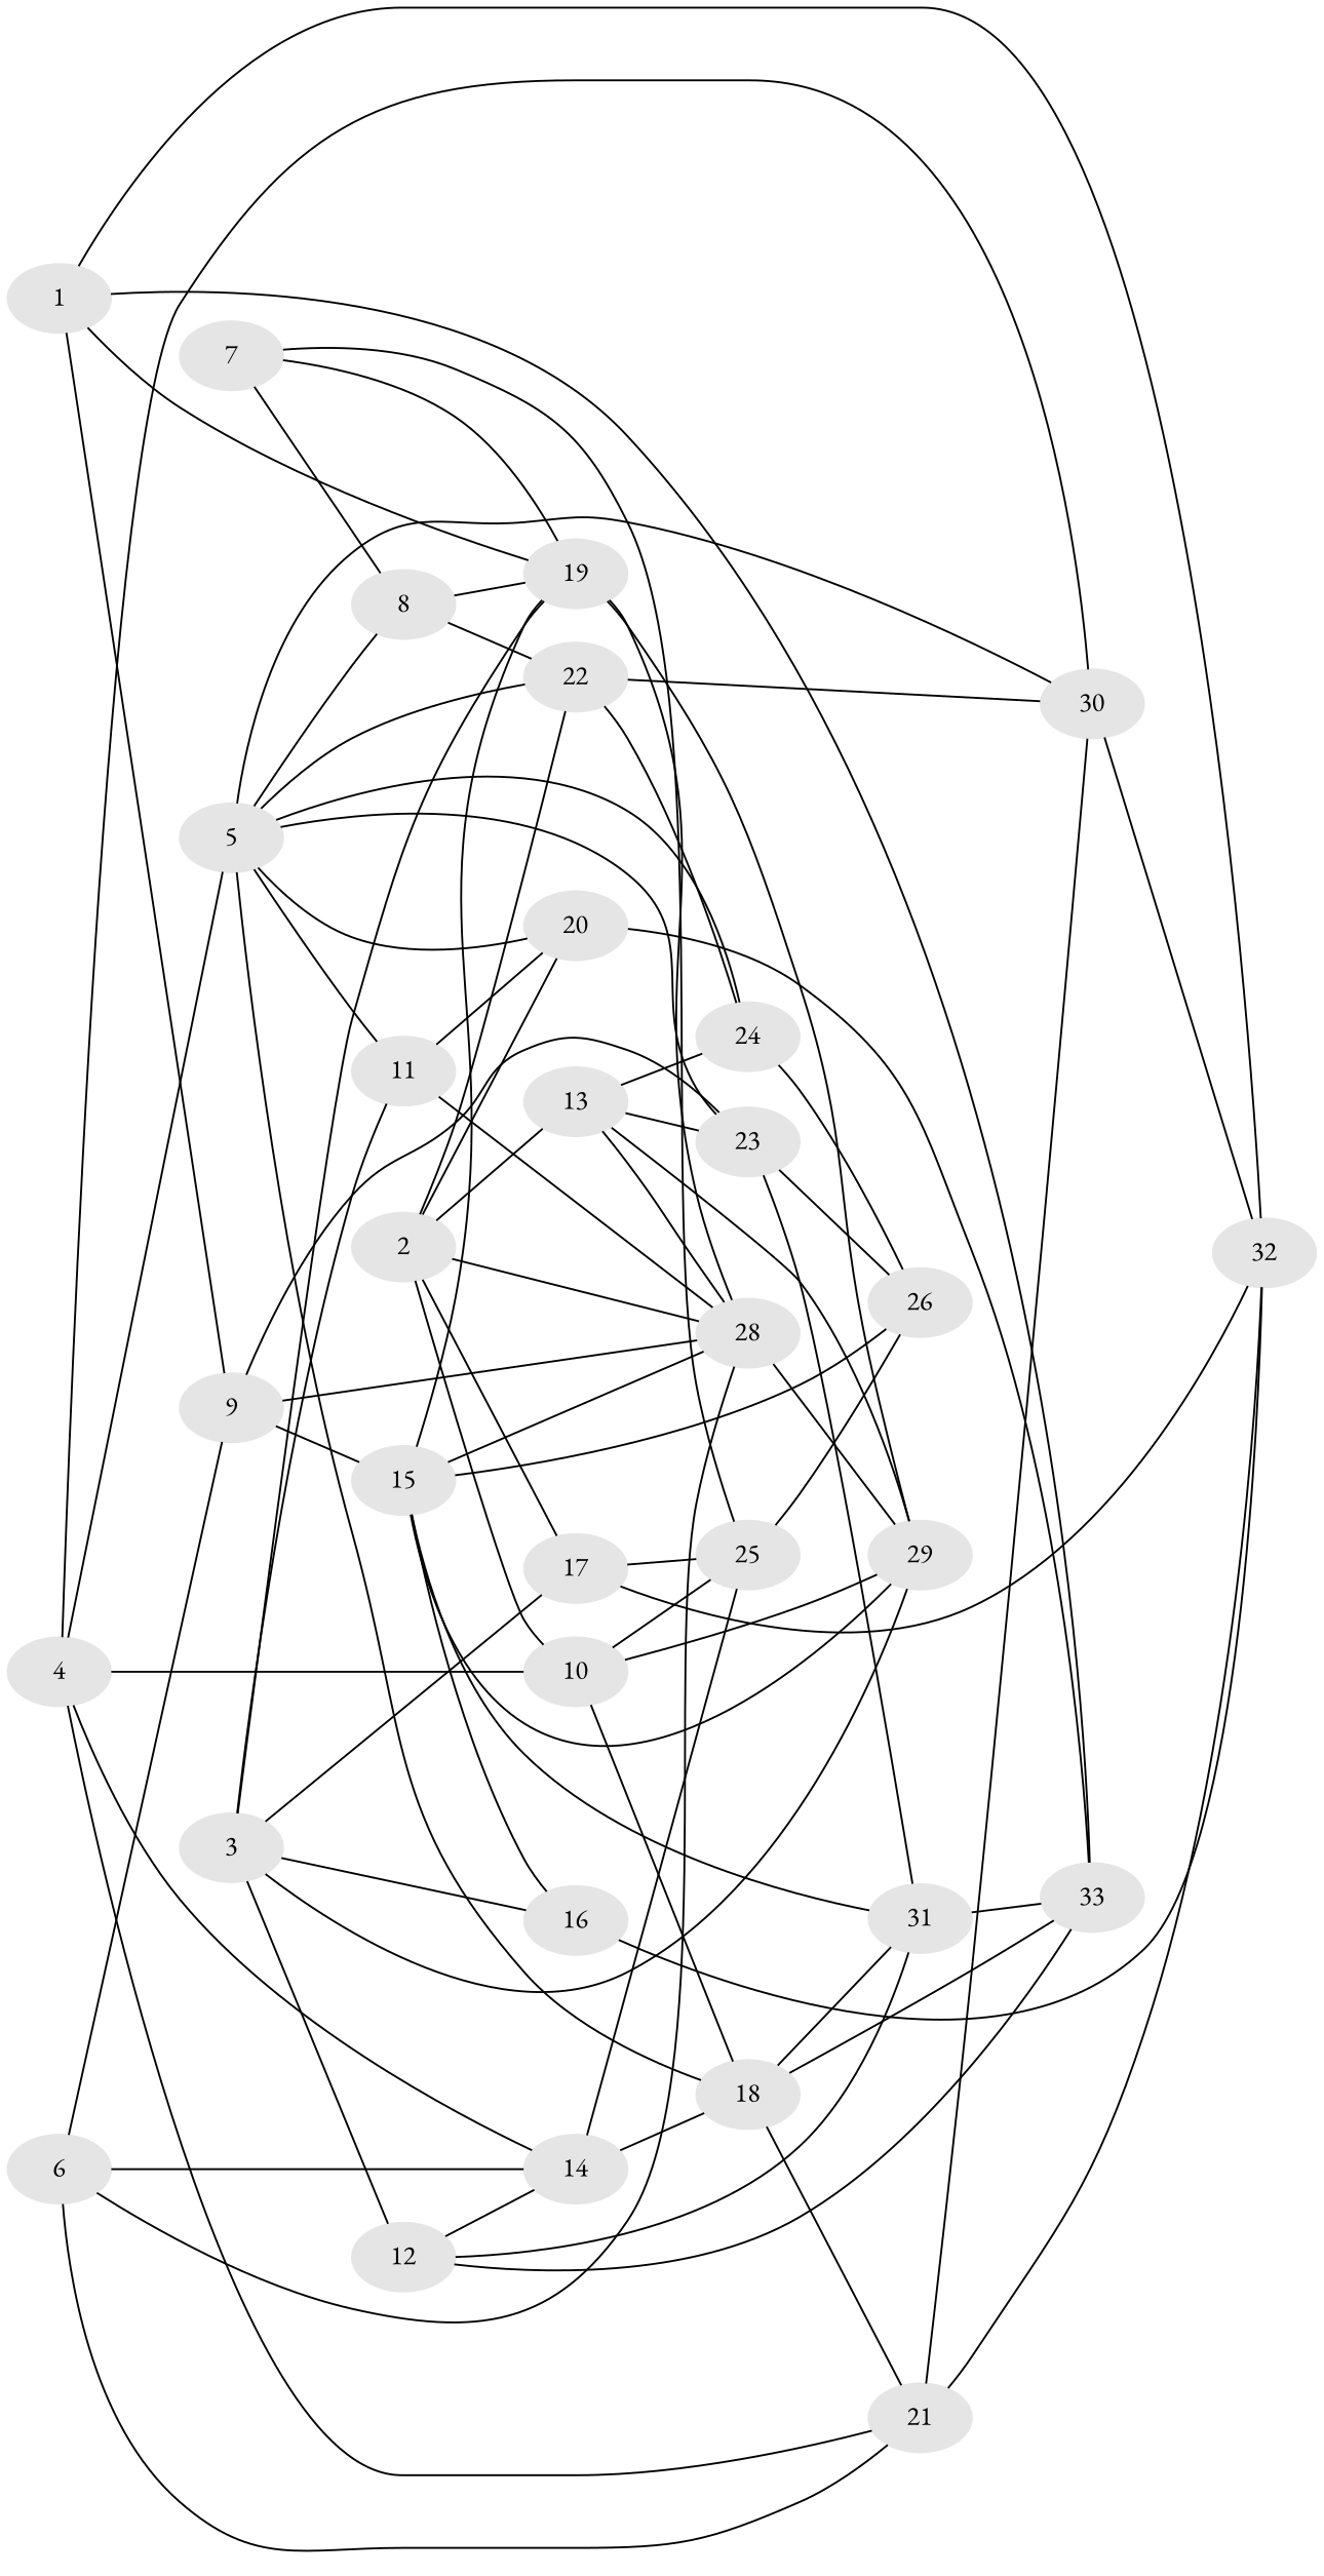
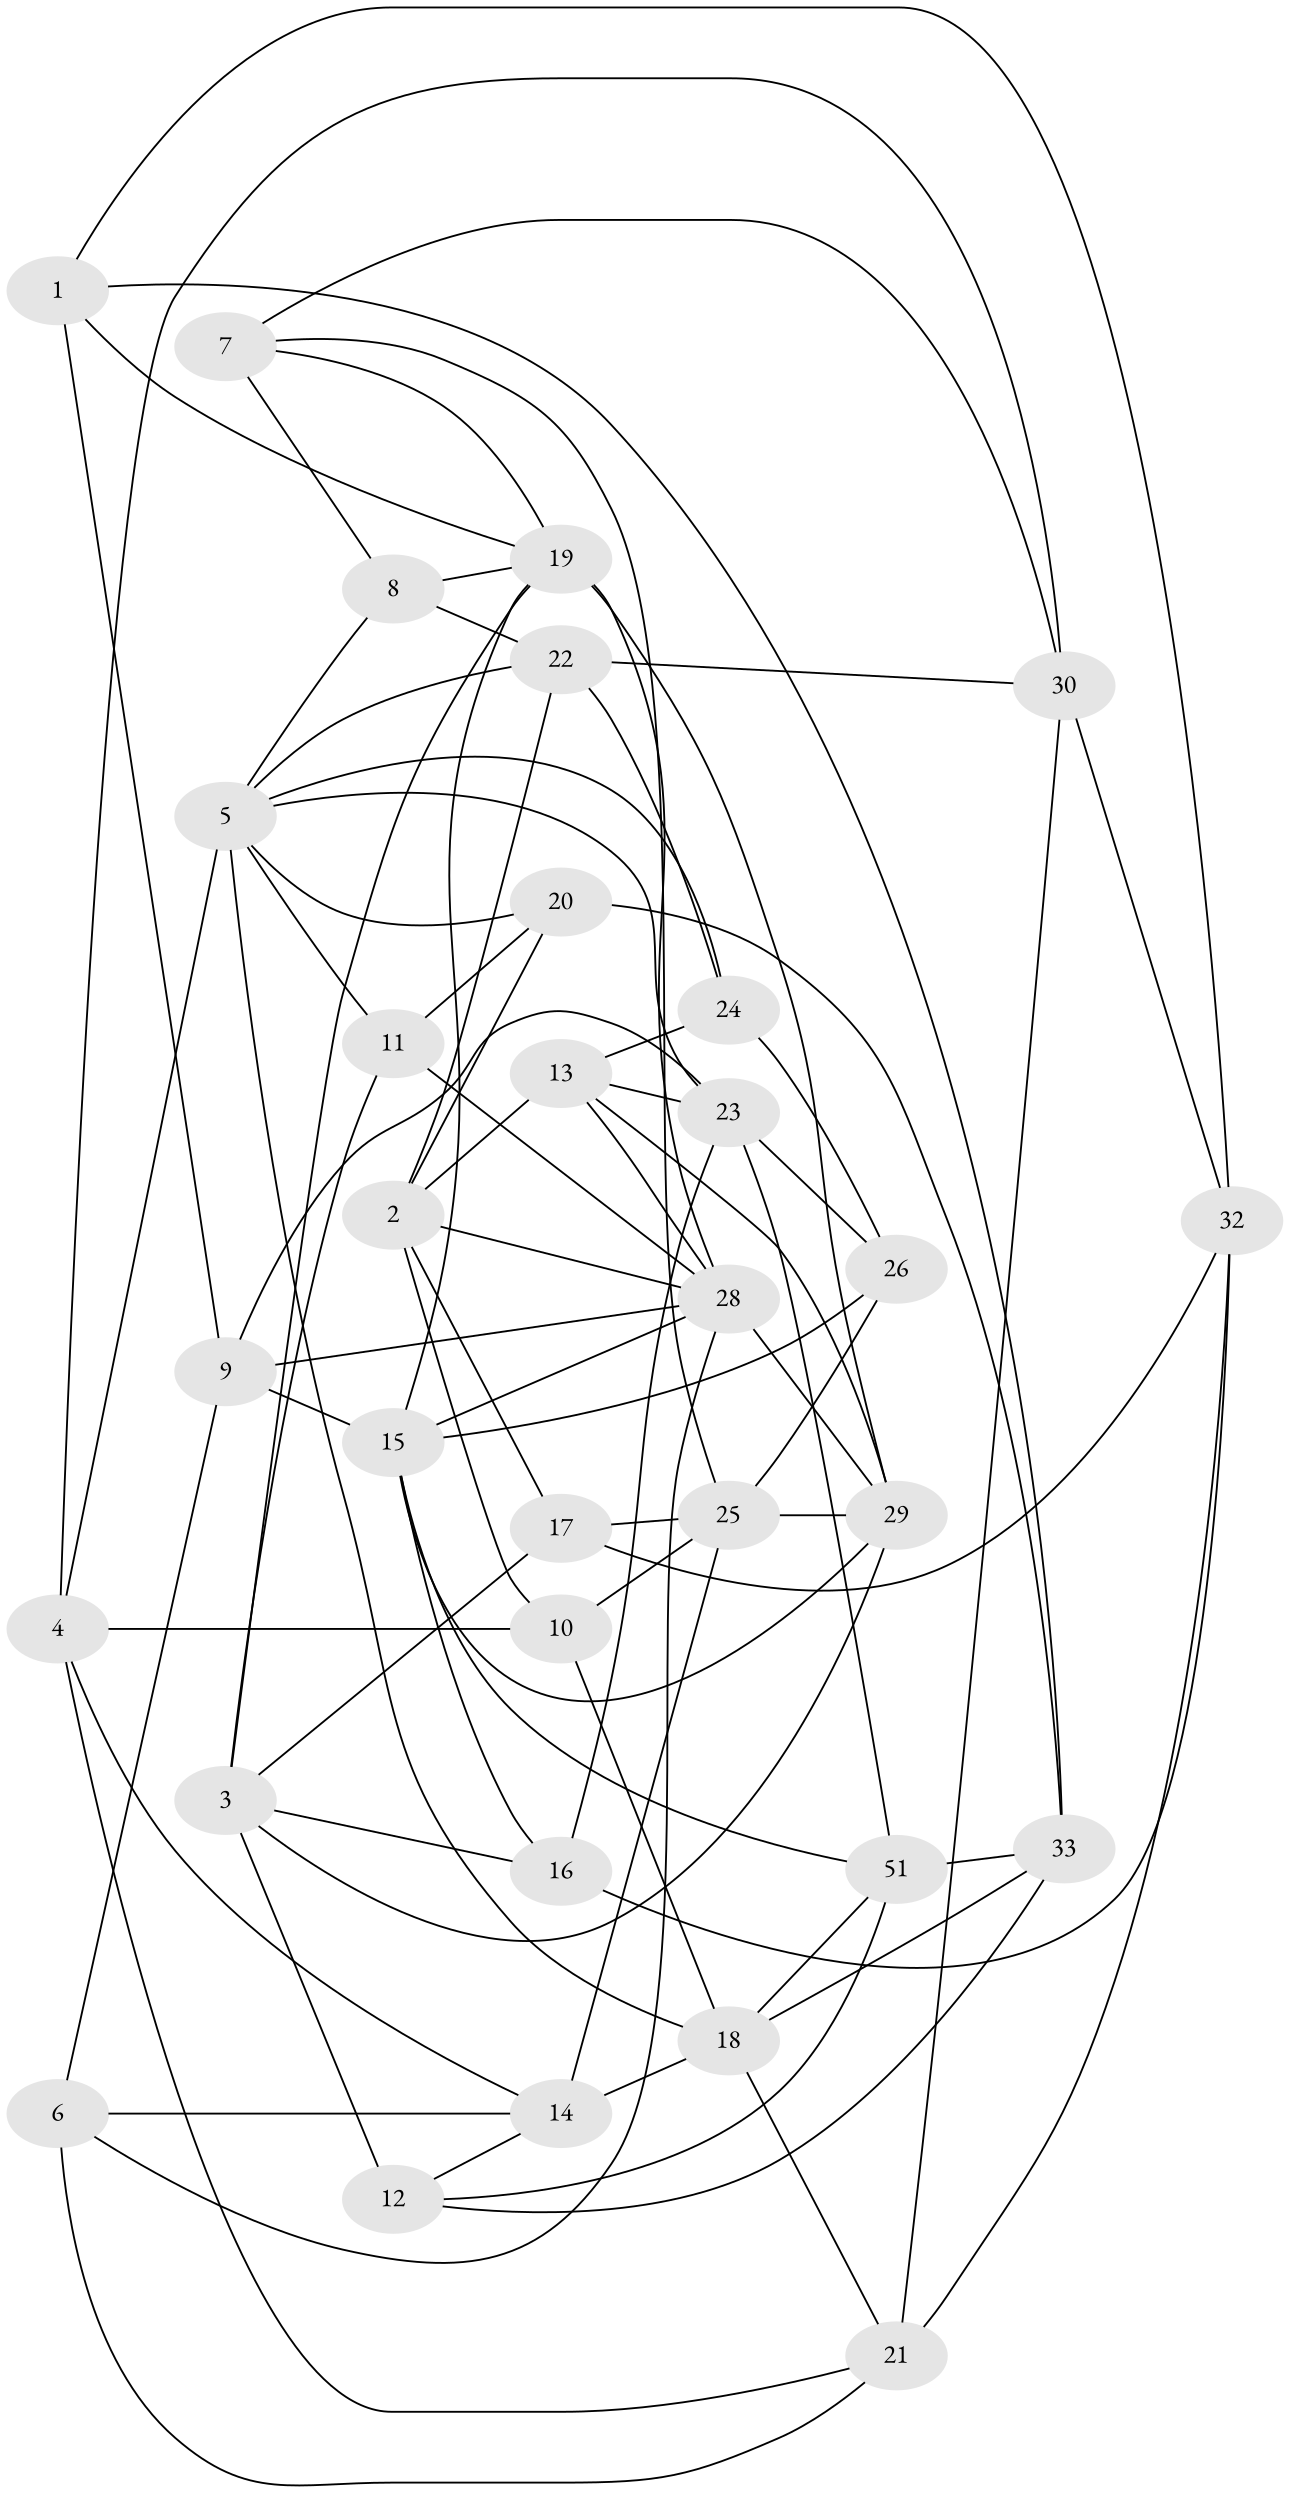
  graph {
    fontname="EB Garamond"
    rankdir=LR
    node [color=gray90 fontname="EB Garamond" style=filled]
    edge [fontname="EB Garamond" weight=1.0]
    1
    9
    19
    32
    33
    28
    23
    15
    29
    2
    10
    13
    17
    20
    22
    18
    25
    24
    30
    3
    11
    12
    16
    14
-   31
+   31 [label=51]
    4
    5
    21
    8
    26
    6
    7
    1 -- 9
    1 -- 19
    1 -- 32
    1 -- 33
    9 -- 28
    9 -- 23
    9 -- 15
    19 -- 28
    19 -- 29
    28 -- 29
    23 -- 31
    23 -- 26
    15 -- 19
    15 -- 28
    15 -- 29
    15 -- 16
    15 -- 31
    15 -- 26
    2 -- 28
    2 -- 10
    2 -- 13
    2 -- 17
    2 -- 20
    2 -- 22
-   10 -- 29
+   25 -- 29
    10 -- 18
    10 -- 25
    13 -- 28
    13 -- 23
    13 -- 29
    13 -- 24
    17 -- 32
    17 -- 25
    20 -- 33 [weight=2.0]
    22 -- 24
    22 -- 30 [weight=2.0]
    18 -- 33
    18 -- 31
    18 -- 21
    25 -- 26 [weight=2.0]
    24 -- 26 [weight=2.0]
    30 -- 32 [weight=2.0]
    3 -- 19
    3 -- 29
    3 -- 17
    3 -- 11
    3 -- 12
    3 -- 16
    11 -- 28
    11 -- 20
    12 -- 33
    12 -- 14
    12 -- 31 [weight=2.0]
    16 -- 32
+   16 -- 23
    14 -- 18
    14 -- 25
    31 -- 33
    4 -- 10 [weight=2.0]
    4 -- 30
    4 -- 14
    4 -- 5
    4 -- 21
    5 -- 23
    5 -- 20
    5 -- 22
    5 -- 18
    5 -- 24 [weight=2.0]
-   5 -- 30
+   7 -- 30
    5 -- 11
    5 -- 8
    21 -- 32
    21 -- 30 [weight=2.0]
    8 -- 19
    8 -- 22
    6 -- 9 [weight=2.0]
    6 -- 28
    6 -- 14
    6 -- 21
    7 -- 19 [weight=2.0]
    7 -- 25
    7 -- 8
  }
